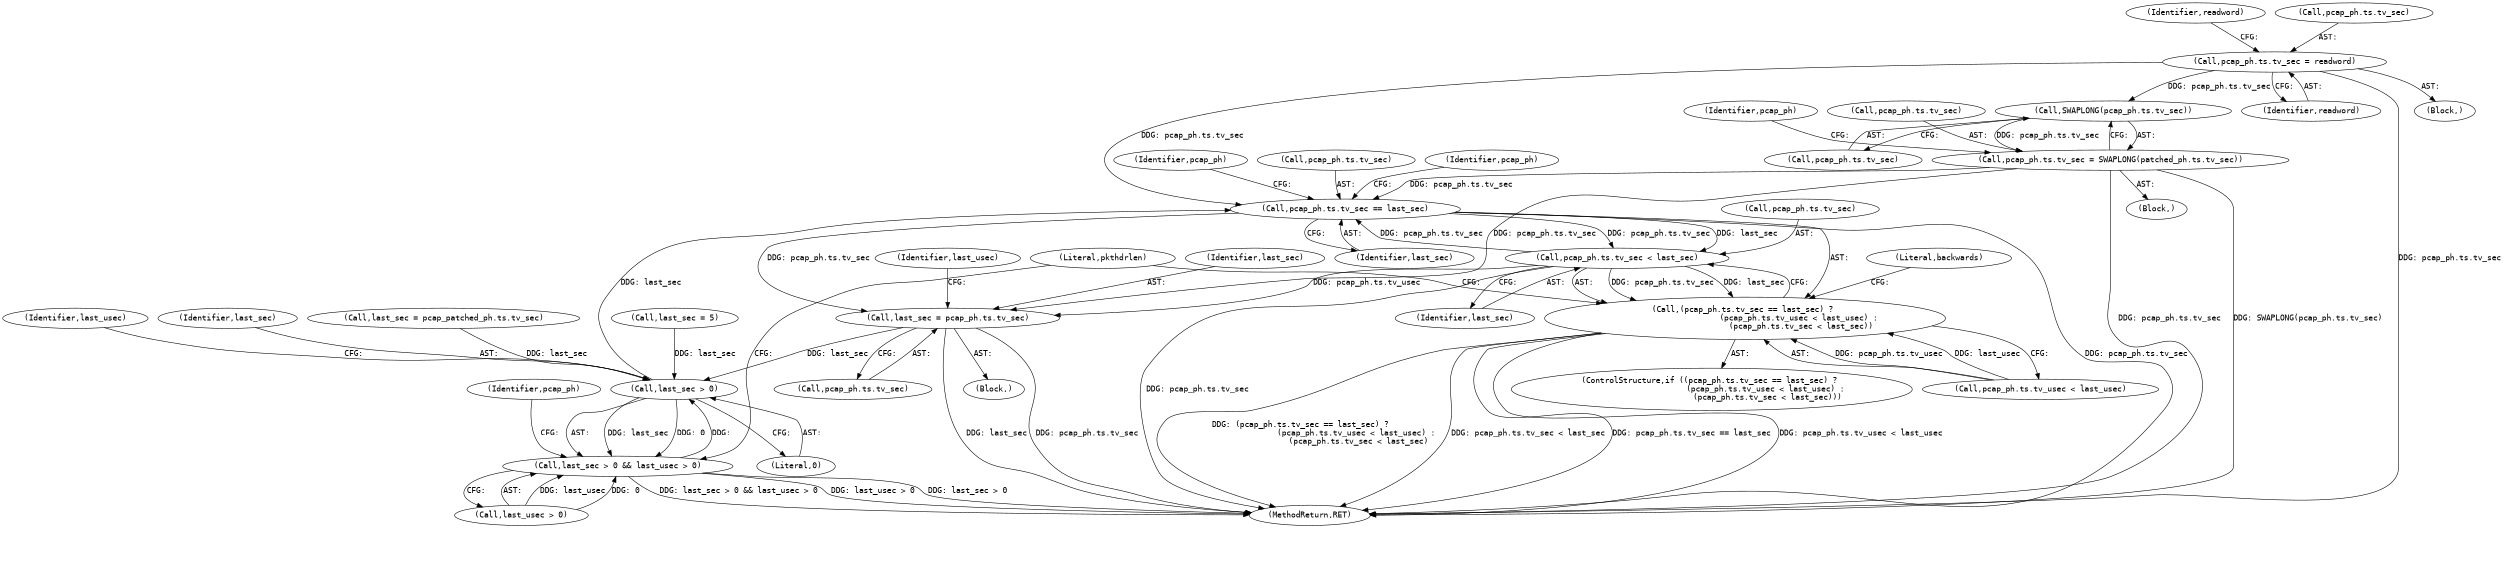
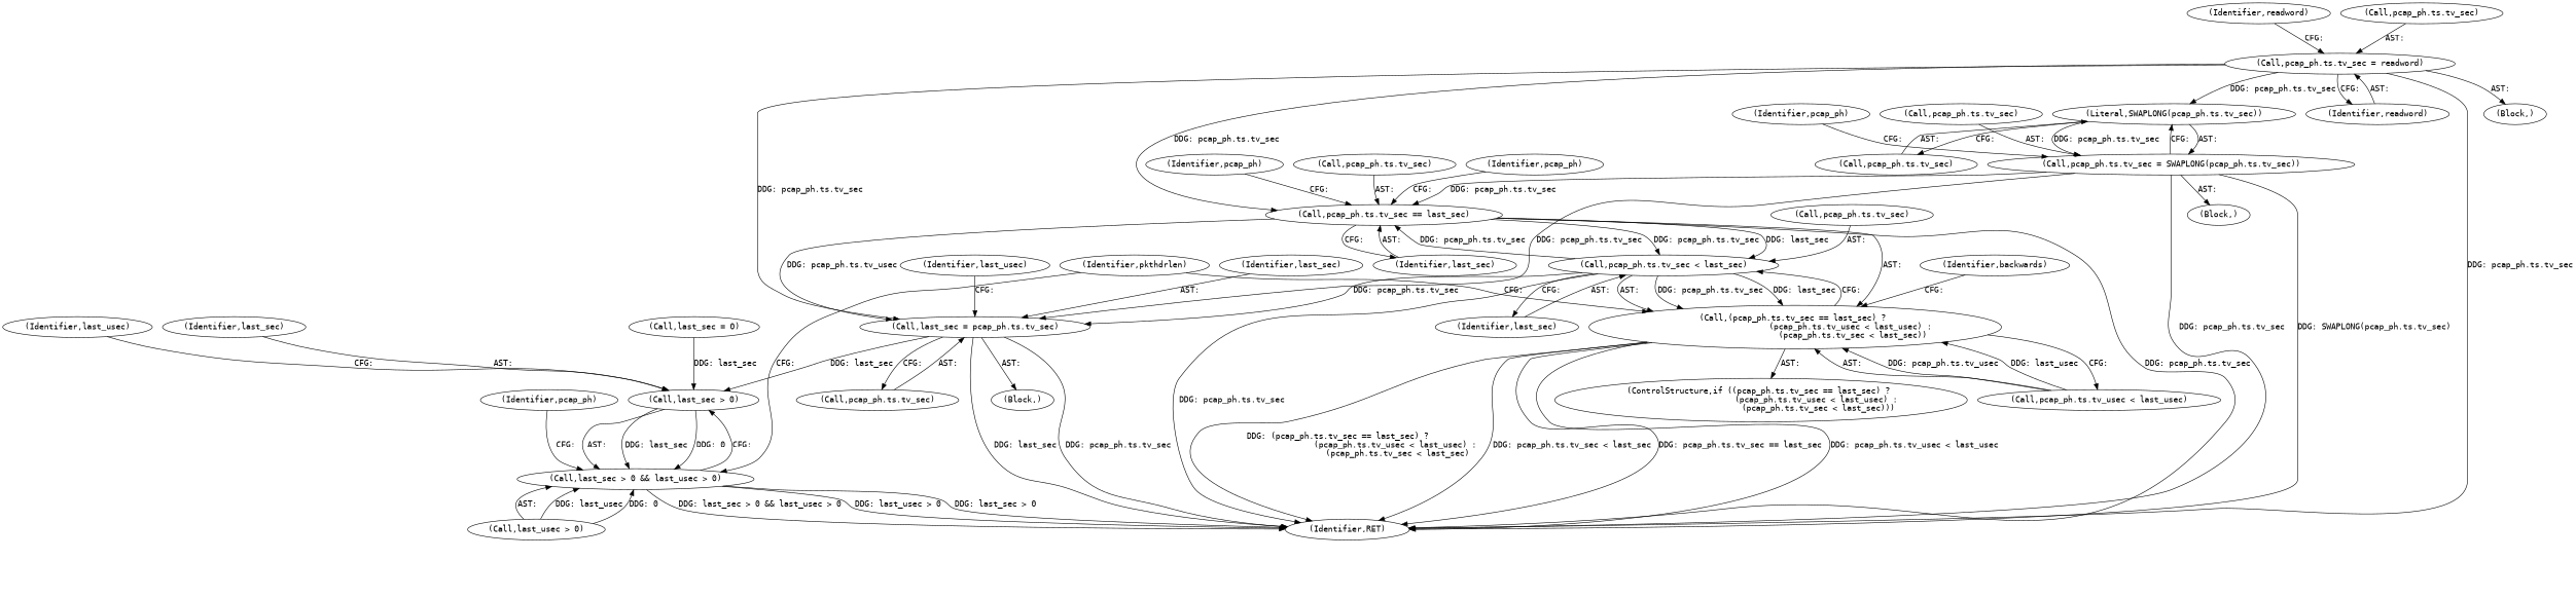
  digraph {
    fontname="DejaVu Sans Mono"
    node [fontname="DejaVu Sans Mono"]
    edge [fontname="DejaVu Sans Mono"]
    n1 [label="(Call,pcap_ph.ts.tv_sec = readword)"]
-   n2 [label="(Call,SWAPLONG(pcap_ph.ts.tv_sec))"]
+   n2 [label="(Literal,SWAPLONG(pcap_ph.ts.tv_sec))"]
    n3 [label="(Call,pcap_ph.ts.tv_sec == last_sec)"]
    n4 [label="(Call,last_sec = pcap_ph.ts.tv_sec)"]
    n5 [label="(Identifier,readword)"]
-   n6 [label="(MethodReturn,RET)"]
+   n6 [label="(Identifier,RET)"]
    n7 [label="(Block,)"]
-   n8 [label="(Call,pcap_ph.ts.tv_sec = SWAPLONG(patched_ph.ts.tv_sec))"]
+   n8 [label="(Call,pcap_ph.ts.tv_sec = SWAPLONG(pcap_ph.ts.tv_sec))"]
    n9 [label="(Call,pcap_ph.ts.tv_sec)"]
    n10 [label="(Call,pcap_ph.ts.tv_sec < last_sec)"]
    n11 [label="(Call,(pcap_ph.ts.tv_sec == last_sec) ? \n                        (pcap_ph.ts.tv_usec < last_usec) : \n                        (pcap_ph.ts.tv_sec < last_sec))"]
    n12 [label="(Identifier,last_sec)"]
    n13 [label="(Call,last_sec > 0)"]
    n14 [label="(Block,)"]
    n15 [label="(Call,pcap_ph.ts.tv_sec)"]
    n16 [label="(Block,)"]
    n17 [label="(Identifier,last_sec)"]
    n18 [label="(ControlStructure,if ((pcap_ph.ts.tv_sec == last_sec) ? \n                        (pcap_ph.ts.tv_usec < last_usec) : \n                        (pcap_ph.ts.tv_sec < last_sec)))"]
    n19 [label="(Call,pcap_ph.ts.tv_usec < last_usec)"]
    n20 [label="(Call,last_sec > 0 && last_usec > 0)"]
-   n21 [label="(Literal,0)"]
    n22 [label="(Call,last_usec > 0)"]
    n23 [label="(Identifier,readword)"]
    n24 [label="(Identifier,last_usec)"]
    n25 [label="(Identifier,pcap_ph)"]
    n26 [label="(Identifier,last_sec)"]
    n27 [label="(Identifier,pcap_ph)"]
    n28 [label="(Call,pcap_ph.ts.tv_sec)"]
-   n29 [label="(Call,last_sec = pcap_patched_ph.ts.tv_sec)"]
    n30 [label="(Call,pcap_ph.ts.tv_sec)"]
    n31 [label="(Identifier,pcap_ph)"]
    n32 [label="(Identifier,last_usec)"]
-   n33 [label="(Call,last_sec = 5)"]
-   n34 [label="(Literal,backwards)"]
+   n33 [label="(Call,last_sec = 0)"]
+   n34 [label="(Identifier,backwards)"]
    n35 [label="(Identifier,pcap_ph)"]
-   n36 [label="(Literal,pkthdrlen)"]
+   n36 [label="(Identifier,pkthdrlen)"]
    n37 [label="(Identifier,last_sec)"]
    n38 [label="(Call,pcap_ph.ts.tv_sec)"]
    n39 [label="(Call,pcap_ph.ts.tv_sec)"]
    n1 -> n2 [label="DDG: pcap_ph.ts.tv_sec"]
    n1 -> n3 [label="DDG: pcap_ph.ts.tv_sec"]
+   n1 -> n4 [label="DDG: pcap_ph.ts.tv_sec"]
    n1 -> n5 [label="CFG: "]
    n1 -> n6 [label="DDG: pcap_ph.ts.tv_sec"]
    n1 -> n7 [label="AST: "]
    n2 -> n8 [label="AST: "]
    n2 -> n8 [label="DDG: pcap_ph.ts.tv_sec"]
    n2 -> n9 [label="CFG: "]
-   n3 -> n4 [label="DDG: pcap_ph.ts.tv_sec"]
+   n3 -> n4 [label="DDG: pcap_ph.ts.tv_usec"]
    n3 -> n6 [label="DDG: pcap_ph.ts.tv_sec"]
    n3 -> n10 [label="DDG: pcap_ph.ts.tv_sec"]
    n3 -> n10 [label="DDG: last_sec"]
    n3 -> n11 [label="AST: "]
    n3 -> n12 [label="CFG: "]
    n4 -> n6 [label="DDG: pcap_ph.ts.tv_sec"]
    n4 -> n6 [label="DDG: last_sec"]
    n4 -> n13 [label="DDG: last_sec"]
    n4 -> n14 [label="AST: "]
    n4 -> n15 [label="CFG: "]
    n5 -> n1 [label="AST: "]
    n8 -> n2 [label="CFG: "]
    n8 -> n3 [label="DDG: pcap_ph.ts.tv_sec"]
    n8 -> n4 [label="DDG: pcap_ph.ts.tv_sec"]
    n8 -> n6 [label="DDG: pcap_ph.ts.tv_sec"]
    n8 -> n6 [label="DDG: SWAPLONG(pcap_ph.ts.tv_sec)"]
    n8 -> n16 [label="AST: "]
    n9 -> n2 [label="AST: "]
    n10 -> n3 [label="DDG: pcap_ph.ts.tv_sec"]
-   n10 -> n4 [label="DDG: pcap_ph.ts.tv_usec"]
+   n10 -> n4 [label="DDG: pcap_ph.ts.tv_sec"]
    n10 -> n6 [label="DDG: pcap_ph.ts.tv_sec"]
    n10 -> n11 [label="AST: "]
    n10 -> n11 [label="DDG: pcap_ph.ts.tv_sec"]
    n10 -> n11 [label="DDG: last_sec"]
    n10 -> n17 [label="CFG: "]
    n11 -> n6 [label="DDG: (pcap_ph.ts.tv_sec == last_sec) ? \n                        (pcap_ph.ts.tv_usec < last_usec) : \n                        (pcap_ph.ts.tv_sec < last_sec)"]
    n11 -> n6 [label="DDG: pcap_ph.ts.tv_sec < last_sec"]
    n11 -> n6 [label="DDG: pcap_ph.ts.tv_sec == last_sec"]
    n11 -> n6 [label="DDG: pcap_ph.ts.tv_usec < last_usec"]
    n11 -> n10 [label="CFG: "]
    n11 -> n18 [label="AST: "]
    n11 -> n19 [label="CFG: "]
    n12 -> n3 [label="AST: "]
-   n13 -> n3 [label="DDG: last_sec"]
    n13 -> n20 [label="AST: "]
    n13 -> n20 [label="DDG: last_sec"]
    n13 -> n20 [label="DDG: 0"]
-   n13 -> n21 [label="CFG: "]
    n15 -> n4 [label="AST: "]
    n17 -> n10 [label="AST: "]
    n19 -> n11 [label="AST: "]
    n19 -> n11 [label="DDG: pcap_ph.ts.tv_usec"]
    n19 -> n11 [label="DDG: last_usec"]
    n20 -> n6 [label="DDG: last_sec > 0 && last_usec > 0"]
    n20 -> n6 [label="DDG: last_usec > 0"]
    n20 -> n6 [label="DDG: last_sec > 0"]
-   n20 -> n13 [label="DDG: "]
-   n20 -> n22 [label="CFG: "]
-   n21 -> n13 [label="AST: "]
+   n20 -> n13 [label="CFG: "]
    n22 -> n20 [label="AST: "]
    n22 -> n20 [label="DDG: last_usec"]
    n22 -> n20 [label="DDG: 0"]
    n23 -> n1 [label="CFG: "]
    n24 -> n4 [label="CFG: "]
    n25 -> n8 [label="CFG: "]
    n26 -> n13 [label="AST: "]
    n27 -> n3 [label="CFG: "]
    n28 -> n1 [label="AST: "]
-   n29 -> n13 [label="DDG: last_sec"]
    n30 -> n3 [label="AST: "]
    n31 -> n20 [label="CFG: "]
    n32 -> n13 [label="CFG: "]
    n33 -> n13 [label="DDG: last_sec"]
    n34 -> n11 [label="CFG: "]
    n35 -> n3 [label="CFG: "]
    n36 -> n11 [label="CFG: "]
    n36 -> n20 [label="CFG: "]
    n37 -> n4 [label="AST: "]
    n38 -> n8 [label="AST: "]
    n39 -> n10 [label="AST: "]
  }
